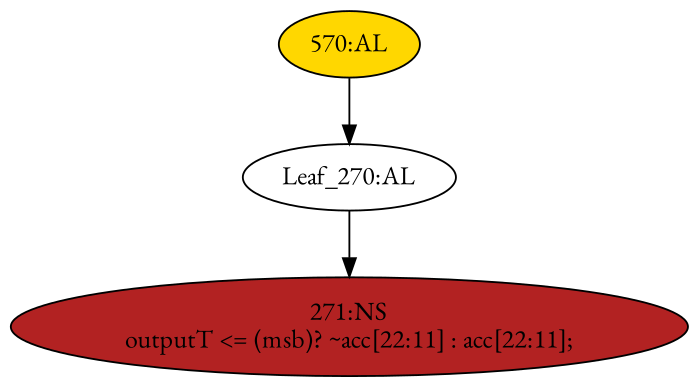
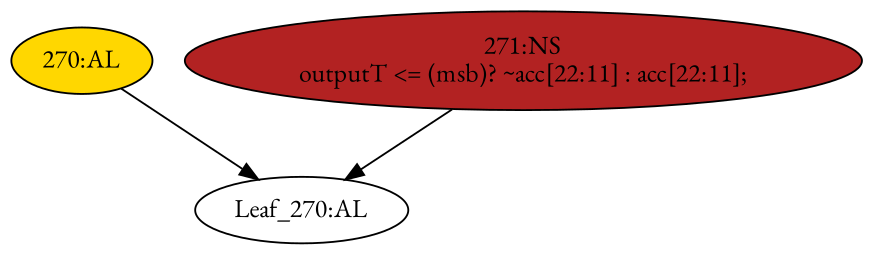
  strict digraph {
    fontname="EB Garamond"
    node [fontname="EB Garamond" style=filled]
    edge [cond="[]" fontname="EB Garamond" lineno=None]
-   n1 [ast="<pyverilog.vparser.ast.Always object at 0x7f5d489c5a50>" clk_sens=False fillcolor=gold label="570:AL" sens="['acc', 'msb']" statements="[]" typ=Always use_var="['acc', 'msb']"]
+   n1 [ast="<pyverilog.vparser.ast.Always object at 0x7f5d489c5a50>" clk_sens=False fillcolor=gold label="270:AL" sens="['acc', 'msb']" statements="[]" typ=Always use_var="['acc', 'msb']"]
    n2 [def_var="['outputT']" label="Leaf_270:AL" style=""]
    n3 [ast="<pyverilog.vparser.ast.NonblockingSubstitution object at 0x7f5d489c5110>" fillcolor=firebrick label="271:NS\noutputT <= (msb)? ~acc[22:11] : acc[22:11];" statements="[<pyverilog.vparser.ast.NonblockingSubstitution object at 0x7f5d489c5110>]" typ=NonblockingSubstitution]
    n1 -> n2
-   n2 -> n3
+   n3 -> n2
  }
